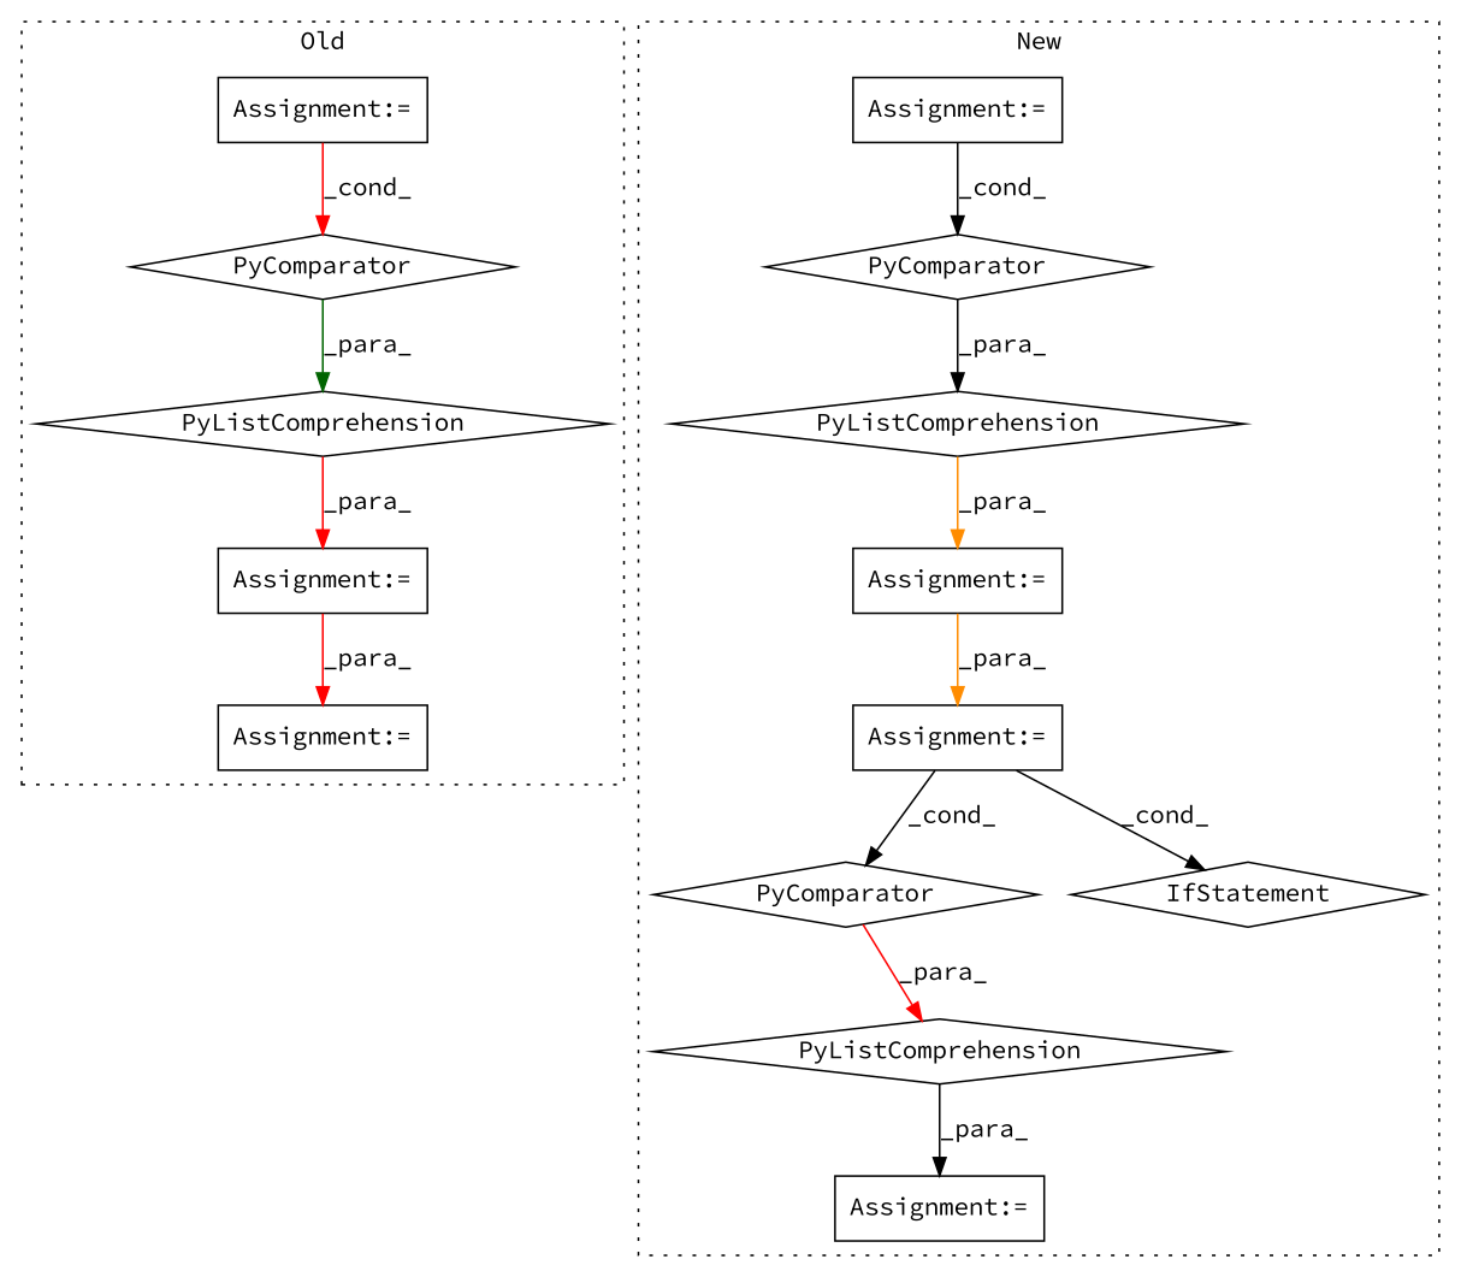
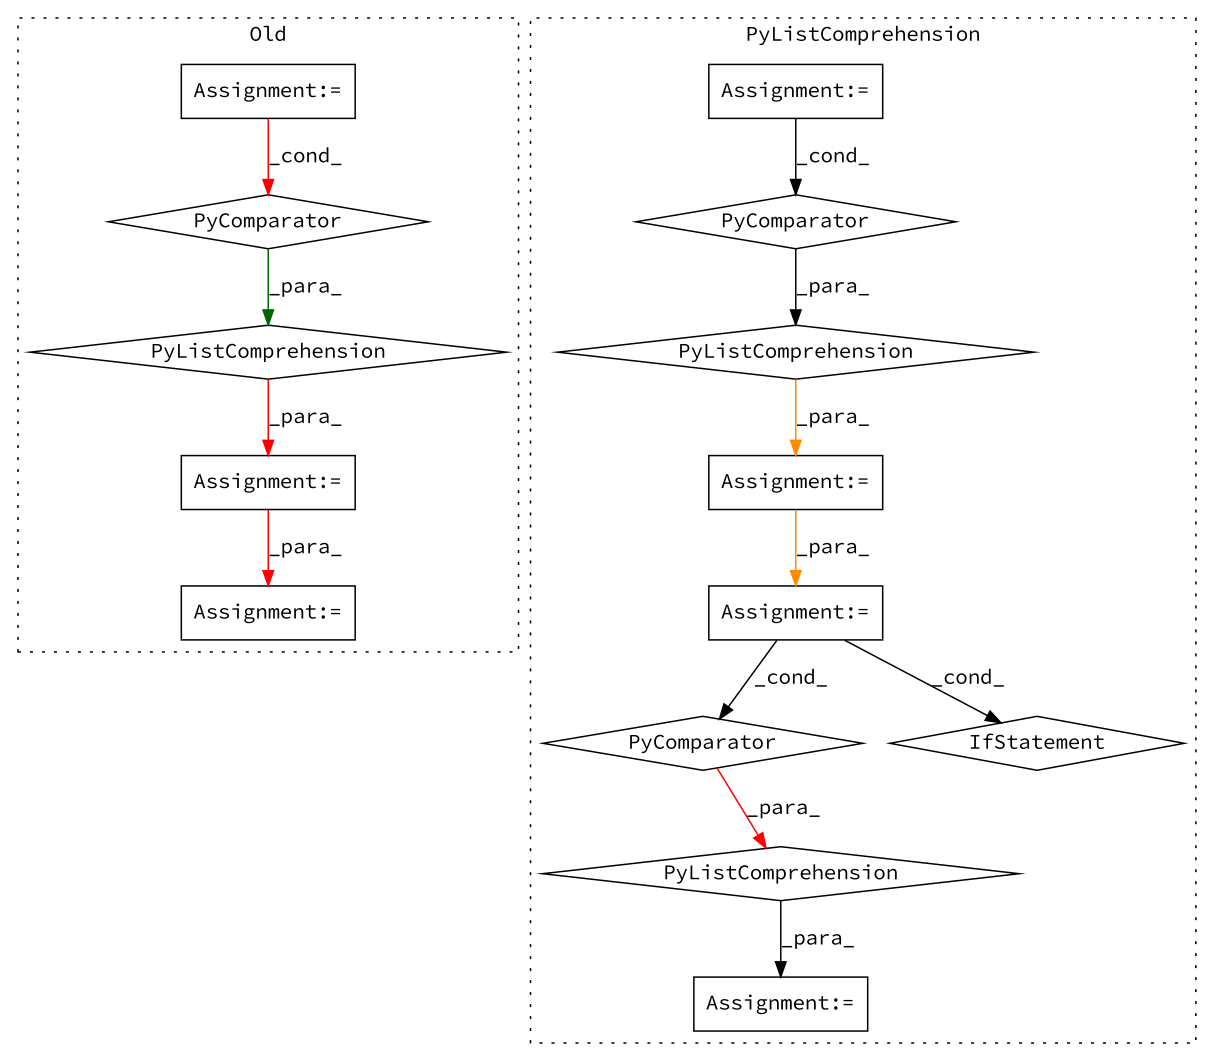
  digraph {
    fontname="Source Code Pro"
    node [a=7 l=33 s=2477 shape=diamond fontname="Source Code Pro"]
    edge [color=black fontname="Source Code Pro"]
    n1 [a=113 label=PyComparator]
    n2 [label="Assignment:=" shape=box]
    n3 [a=109 l=135 label=PyListComprehension s=2383]
    n4 [l=1 label="Assignment:=" s=2535 shape=box]
    n5 [l=16 label="Assignment:=" s=2367 shape=box]
    n6 [a=109 l=152 label=PyListComprehension s=2281]
    n7 [a=113 l=31 label=PyComparator s=2394]
    n8 [label="Assignment:=" s=2168 shape=box]
    n9 [l=12 label="Assignment:=" s=2269 shape=box]
    n10 [l=1 label="Assignment:=" s=2223 shape=box]
    n11 [l=1 label="Assignment:=" s=2004 shape=box]
    n12 [a=113 label=PyComparator s=2168]
    n13 [a=109 l=188 label=PyListComprehension s=2026]
    n14 [a=25 l=3 label=IfStatement s=2315]
    subgraph cluster_1 {
      label=Old
      style=dotted
      n1
      n2
      n3
      n4
      n5
    }
    subgraph cluster_2 {
-     label=New
+     label=PyListComprehension
      style=dotted
      n6
      n7
      n8
      n9
      n10
      n11
      n12
      n13
      n14
    }
    n1 -> n3 [label=_para_ color=darkgreen]
    n2 -> n1 [label=_cond_ color=red]
    n3 -> n5 [label=_para_ color=red]
    n5 -> n4 [label=_para_ color=red]
    n6 -> n9 [label=_para_]
    n7 -> n6 [label=_para_ color=red]
    n8 -> n12 [label=_cond_]
    n10 -> n7 [label=_cond_]
    n10 -> n14 [label=_cond_]
    n11 -> n10 [label=_para_ color=darkorange]
    n12 -> n13 [label=_para_]
    n13 -> n11 [label=_para_ color=darkorange]
  }
